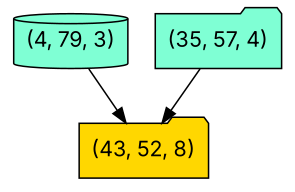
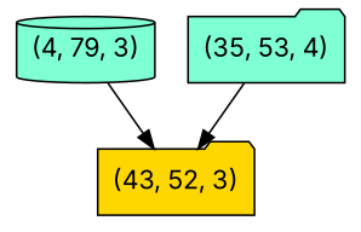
  digraph {
    fontname=Inter
    node [fillcolor=aquamarine fontname=Inter shape=folder style=filled]
    edge [fontname=Inter]
    "(4, 79, 3)" [shape=cylinder]
-   "(43, 52, 8)" [fillcolor=gold]
-   "(35, 57, 4)"
+   "(43, 52, 8)" [fillcolor=gold label="(43, 52, 3)"]
+   "(35, 57, 4)" [label="(35, 53, 4)"]
    "(4, 79, 3)" -> "(43, 52, 8)"
    "(35, 57, 4)" -> "(43, 52, 8)"
  }
